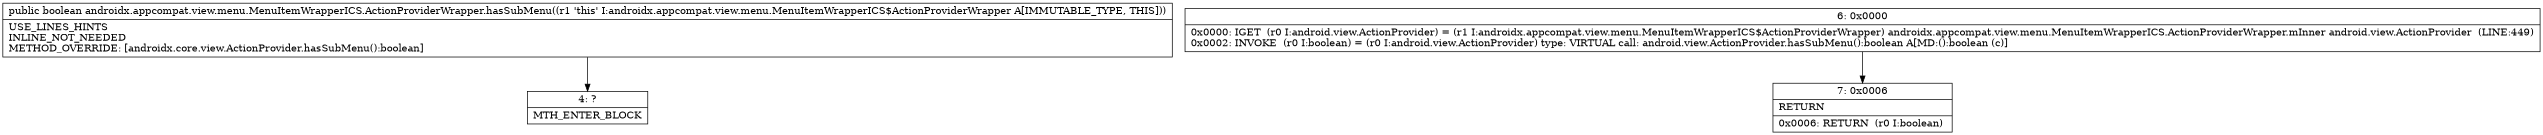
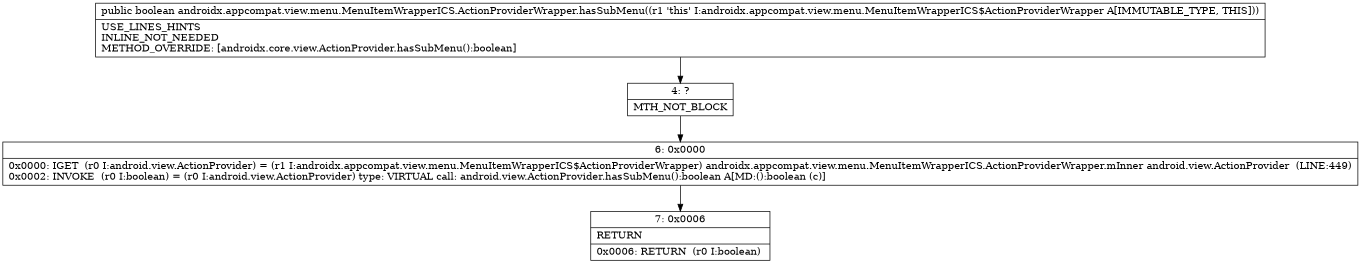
  digraph {
    node [shape=record]
-   n1 [label="{4\:\ ?|MTH_ENTER_BLOCK\l}"]
+   n1 [label="{4\:\ ?|MTH_NOT_BLOCK\l}"]
    n2 [label="{6\:\ 0x0000|0x0000: IGET  (r0 I:android.view.ActionProvider) = (r1 I:androidx.appcompat.view.menu.MenuItemWrapperICS$ActionProviderWrapper) androidx.appcompat.view.menu.MenuItemWrapperICS.ActionProviderWrapper.mInner android.view.ActionProvider  (LINE:449)\l0x0002: INVOKE  (r0 I:boolean) = (r0 I:android.view.ActionProvider) type: VIRTUAL call: android.view.ActionProvider.hasSubMenu():boolean A[MD:():boolean (c)]\l}"]
    n3 [label="{7\:\ 0x0006|RETURN\l|0x0006: RETURN  (r0 I:boolean) \l}"]
    n4 [label="{public boolean androidx.appcompat.view.menu.MenuItemWrapperICS.ActionProviderWrapper.hasSubMenu((r1 'this' I:androidx.appcompat.view.menu.MenuItemWrapperICS$ActionProviderWrapper A[IMMUTABLE_TYPE, THIS]))  | USE_LINES_HINTS\lINLINE_NOT_NEEDED\lMETHOD_OVERRIDE: [androidx.core.view.ActionProvider.hasSubMenu():boolean]\l}"]
+   n1 -> n2
    n2 -> n3
    n4 -> n1
  }
